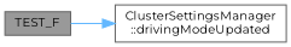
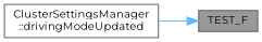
  digraph {
    rankdir=LR
    fontname=Montserrat
    node [fontname=Montserrat fontsize=10 shape=box style=filled]
    n1 [color=gray40 fillcolor=grey60 fontcolor=black height=0.2 label=TEST_F width=0.4]
    n2 [color=grey40 fillcolor=white height=0.2 label="ClusterSettingsManager\l::drivingModeUpdated" width=0.4]
-   n1 -> n2 [color=steelblue1 fontname=Montserrat fontsize=10 labelfontname=Helvetica labelfontsize=10 style=solid]
+   n2 -> n1 [color=steelblue1 fontname=Montserrat fontsize=10 labelfontname=Helvetica labelfontsize=10 style=solid]
  }
